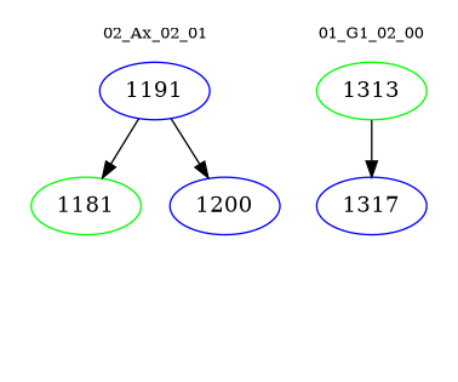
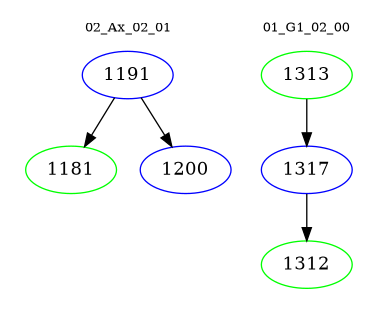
  digraph {
    node [color=blue]
    edge [color=black]
    n1 [label=1191]
    n2 [color=green label=1181]
    n3 [label=1200]
    n4 [label=1317]
+   n5 [color=green label=1312]
    n6 [color=green label=1313]
    subgraph cluster_1 {
      color=white
      fontsize=10
      label="02_Ax_02_01"
      n1
      n2
      n3
    }
    subgraph cluster_2 {
      color=white
      fontsize=10
      label="01_G1_02_00"
      n4
+     n5
      n6
    }
    n1 -> n2
    n1 -> n3
+   n4 -> n5
    n6 -> n4
  }
